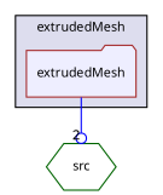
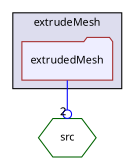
  digraph {
    compound=true
    fontname="Noto Sans"
    node [fontname="Noto Sans" fontsize=10]
    n1 [fillcolor="#eeeeff" label=extrudedMesh pencolor=black shape=folder style=filled color=brown]
    n2 [color=darkgreen label=src shape=hexagon]
    subgraph cluster_1 {
      bgcolor="#ddddee"
      fontsize=10
-     label=extrudedMesh
+     label=extrudeMesh
      pencolor=black
      n1
    }
    n1 -> n2 [headlabel=2 labeldistance=1.5 labelfontname=Helvetica labelfontsize=10 color=blue style=solid arrowhead=odot fontname="Noto Sans"]
  }
